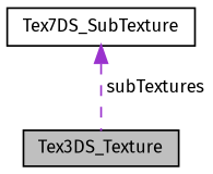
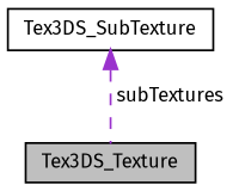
  digraph {
    fontname="Fira Sans"
    node [color=black fontname="Fira Sans" fontsize=10 shape=record style=filled]
    n1 [fillcolor=grey75 fontcolor=black height=0.2 label=Tex3DS_Texture width=0.4]
-   n2 [fillcolor=white height=0.2 label=Tex7DS_SubTexture width=0.4]
+   n2 [fillcolor=white height=0.2 label=Tex3DS_SubTexture width=0.4]
    n2 -> n1 [color=darkorchid3 dir=back fontname="Fira Sans" fontsize=10 label=" subTextures" labelfontname=Helvetica labelfontsize=10 style=dashed]
  }
